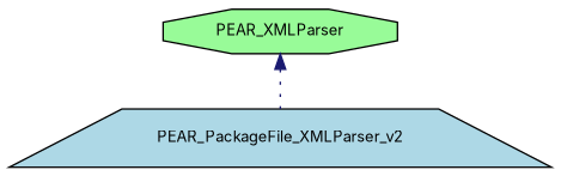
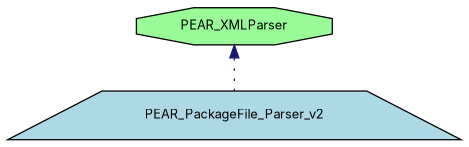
  digraph {
    fontname=Inter
    node [color=black fontname=Inter fontsize=10 style=filled]
-   n1 [fillcolor=lightblue fontcolor=black height=0.2 label=PEAR_PackageFile_XMLParser_v2 shape=trapezium width=0.4]
+   n1 [fillcolor=lightblue fontcolor=black height=0.2 label=PEAR_PackageFile_Parser_v2 shape=trapezium width=0.4]
    n2 [fillcolor=palegreen height=0.2 label=PEAR_XMLParser shape=octagon width=0.4]
    n2 -> n1 [color=midnightblue dir=back fontname=Inter fontsize=10 labelfontname=Helvetica labelfontsize=10 style=dotted]
  }
